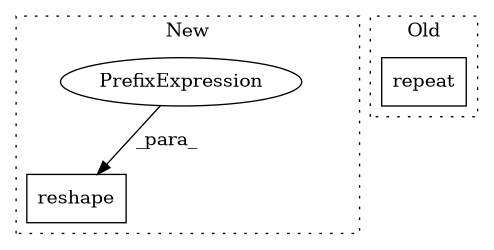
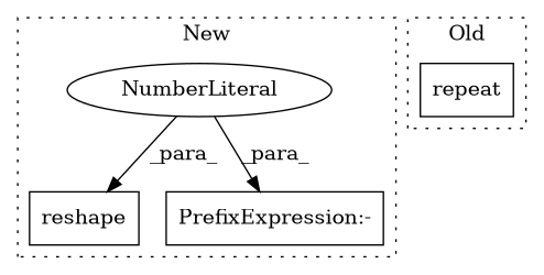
  digraph {
    node [a=32 l=1 shape=box]
    n1 [l="8,1" label=reshape s="1837,1864"]
-   n3 [a=34 label=PrefixExpression s=1863 shape=ellipse]
+   n2 [a=38 label="PrefixExpression:-" s=1862]
+   n3 [a=34 label=NumberLiteral s=1863 shape=ellipse]
    n4 [l="7,1" label=repeat s="1809,1819"]
    subgraph cluster_1 {
      label=New
      style=dotted
      n1
+     n2
      n3
    }
    subgraph cluster_2 {
      label=Old
      style=dotted
      n4
    }
    n3 -> n1 [label=_para_]
+   n3 -> n2 [label=_para_]
  }
